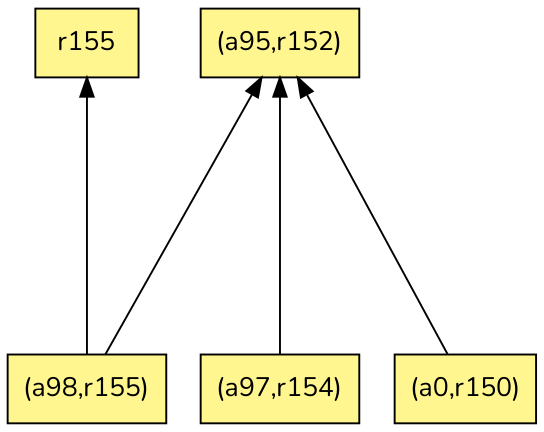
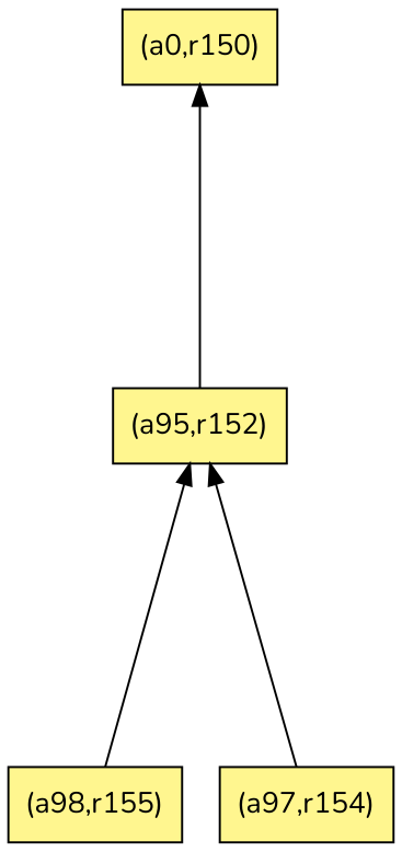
  digraph {
    fontname=Nunito
    rankdir=BT
    ranksep=2.0
    node [fillcolor=khaki1 fontname=Nunito shape=record style=filled]
    edge [fontname=Nunito]
    n1 [label="{(a98,r155)}"]
-   n2 [label="{r155}"]
    n3 [label="{(a95,r152)}"]
    n4 [label="{(a97,r154)}"]
    n5 [label="{(a0,r150)}"]
-   n1 -> n2
    n1 -> n3
-   n5 -> n3
+   n3 -> n5
    n4 -> n3
  }
